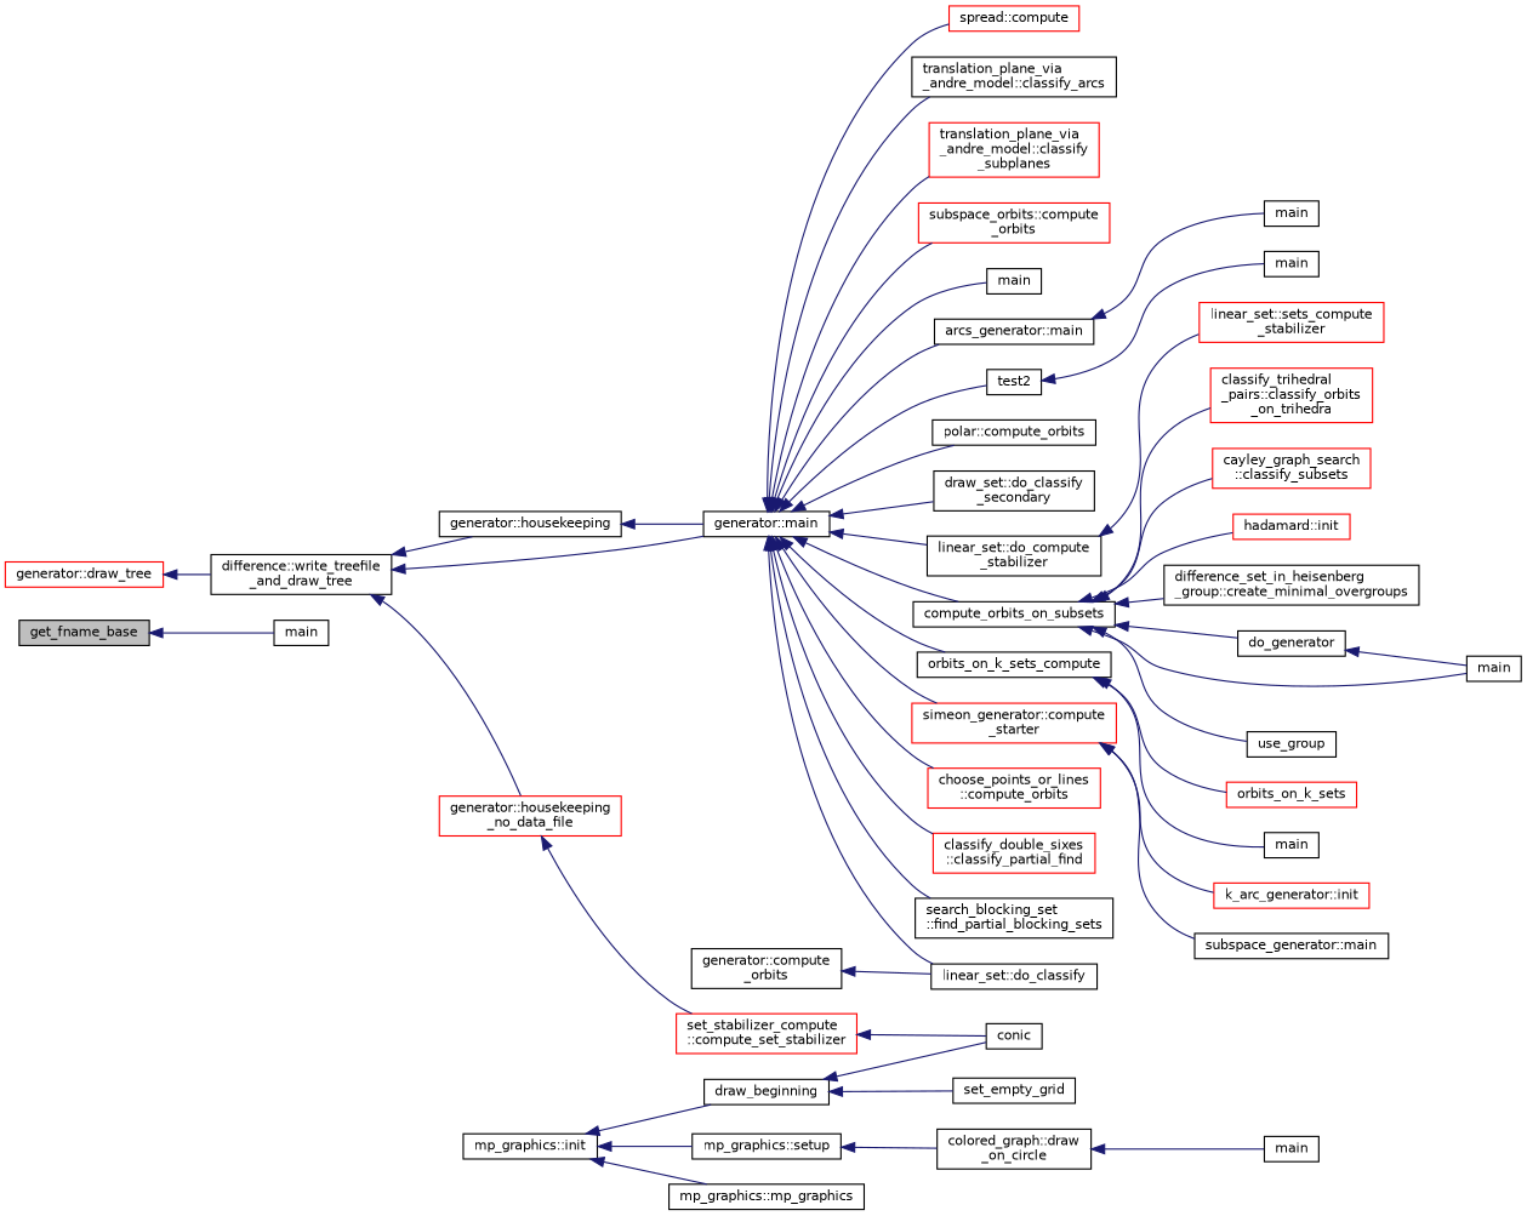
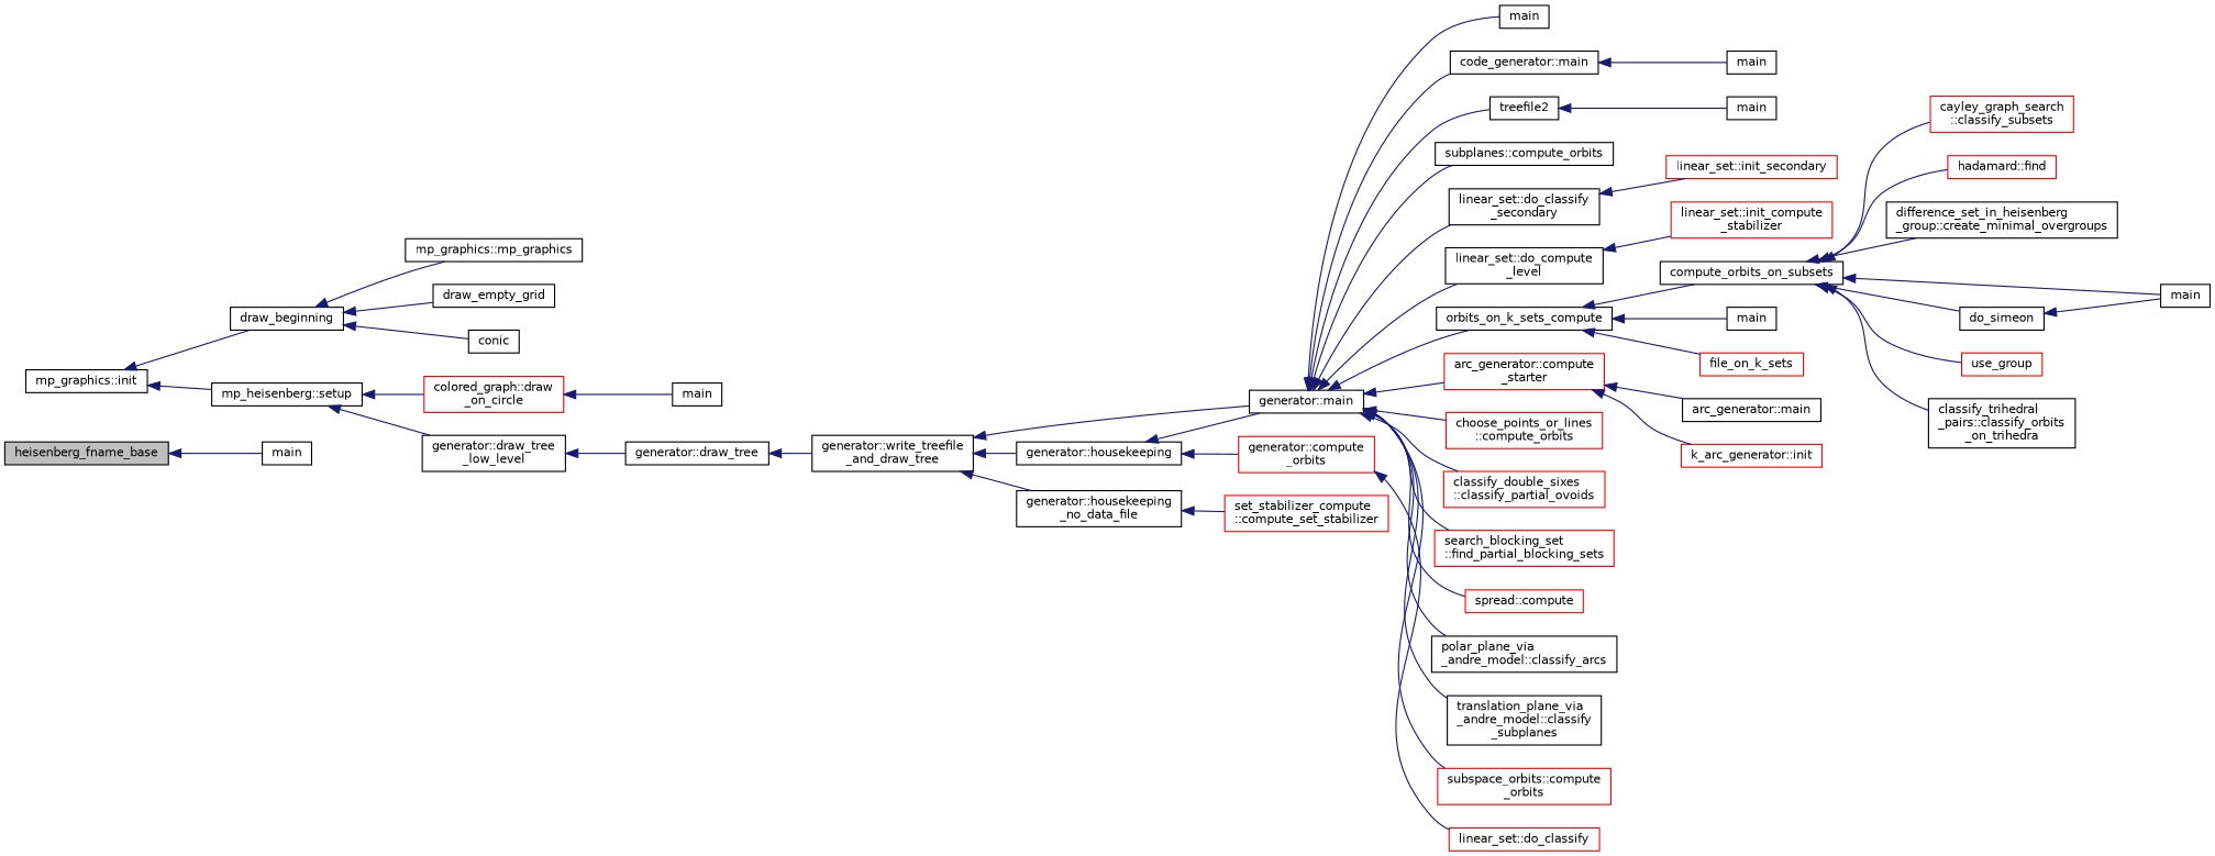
  digraph {
    rankdir=LR
    node [color=black fillcolor=white fontname=Helvetica fontsize=10 shape=record style=filled]
    edge [color=midnightblue dir=back fontname=Helvetica fontsize=10 labelfontname=Helvetica labelfontsize=10 style=solid]
-   n1 [fillcolor=grey75 fontcolor=black height=0.2 label=get_fname_base width=0.4]
+   n1 [fillcolor=grey75 fontcolor=black height=0.2 label=heisenberg_fname_base width=0.4]
    n2 [height=0.2 label=main width=0.4]
    n3 [height=0.2 label="mp_graphics::init" width=0.4]
    n4 [height=0.2 label=draw_beginning width=0.4]
    n5 [height=0.2 label="mp_graphics::mp_graphics" width=0.4]
-   n6 [height=0.2 label="mp_graphics::setup" width=0.4]
-   n7 [height=0.2 label=set_empty_grid width=0.4]
+   n6 [height=0.2 label="mp_heisenberg::setup" width=0.4]
+   n7 [height=0.2 label=draw_empty_grid width=0.4]
    n8 [height=0.2 label=conic width=0.4]
-   n9 [height=0.2 label="colored_graph::draw\l_on_circle" width=0.4]
+   n9 [color=red height=0.2 label="colored_graph::draw\l_on_circle" width=0.4]
+   n10 [height=0.2 label="generator::draw_tree\l_low_level" width=0.4]
    n11 [height=0.2 label=main width=0.4]
-   n12 [color=red height=0.2 label="generator::draw_tree" width=0.4]
-   n13 [height=0.2 label="difference::write_treefile\l_and_draw_tree" width=0.4]
+   n12 [height=0.2 label="generator::draw_tree" width=0.4]
+   n13 [height=0.2 label="generator::write_treefile\l_and_draw_tree" width=0.4]
    n14 [height=0.2 label="generator::main" width=0.4]
    n15 [height=0.2 label="generator::housekeeping" width=0.4]
-   n16 [color=red height=0.2 label="generator::housekeeping\l_no_data_file" width=0.4]
+   n16 [height=0.2 label="generator::housekeeping\l_no_data_file" width=0.4]
    n17 [height=0.2 label=main width=0.4]
-   n18 [height=0.2 label="arcs_generator::main" width=0.4]
-   n19 [height=0.2 label=test2 width=0.4]
-   n20 [height=0.2 label="polar::compute_orbits" width=0.4]
-   n21 [height=0.2 label="linear_set::do_classify" width=0.4]
-   n22 [height=0.2 label="draw_set::do_classify\l_secondary" width=0.4]
-   n23 [height=0.2 label="linear_set::do_compute\l_stabilizer" width=0.4]
+   n18 [height=0.2 label="code_generator::main" width=0.4]
+   n19 [height=0.2 label=treefile2 width=0.4]
+   n20 [height=0.2 label="subplanes::compute_orbits" width=0.4]
+   n21 [color=red height=0.2 label="linear_set::do_classify" width=0.4]
+   n22 [height=0.2 label="linear_set::do_classify\l_secondary" width=0.4]
+   n23 [height=0.2 label="linear_set::do_compute\l_level" width=0.4]
    n24 [height=0.2 label=compute_orbits_on_subsets width=0.4]
    n25 [height=0.2 label=orbits_on_k_sets_compute width=0.4]
-   n26 [color=red height=0.2 label="simeon_generator::compute\l_starter" width=0.4]
+   n26 [color=red height=0.2 label="arc_generator::compute\l_starter" width=0.4]
    n27 [color=red height=0.2 label="choose_points_or_lines\l::compute_orbits" width=0.4]
-   n28 [color=red height=0.2 label="classify_double_sixes\l::classify_partial_find" width=0.4]
-   n29 [height=0.2 label="search_blocking_set\l::find_partial_blocking_sets" width=0.4]
+   n28 [color=red height=0.2 label="classify_double_sixes\l::classify_partial_ovoids" width=0.4]
+   n29 [color=red height=0.2 label="search_blocking_set\l::find_partial_blocking_sets" width=0.4]
    n30 [color=red height=0.2 label="spread::compute" width=0.4]
-   n31 [height=0.2 label="translation_plane_via\l_andre_model::classify_arcs" width=0.4]
-   n32 [color=red height=0.2 label="translation_plane_via\l_andre_model::classify\l_subplanes" width=0.4]
+   n31 [height=0.2 label="polar_plane_via\l_andre_model::classify_arcs" width=0.4]
+   n32 [height=0.2 label="translation_plane_via\l_andre_model::classify\l_subplanes" width=0.4]
    n33 [color=red height=0.2 label="subspace_orbits::compute\l_orbits" width=0.4]
-   n34 [height=0.2 label="generator::compute\l_orbits" width=0.4]
+   n34 [color=red height=0.2 label="generator::compute\l_orbits" width=0.4]
    n35 [color=red height=0.2 label="set_stabilizer_compute\l::compute_set_stabilizer" width=0.4]
    n36 [height=0.2 label=main width=0.4]
    n37 [height=0.2 label=main width=0.4]
-   n39 [color=red height=0.2 label="linear_set::sets_compute\l_stabilizer" width=0.4]
+   n38 [color=red height=0.2 label="linear_set::init_secondary" width=0.4]
+   n39 [color=red height=0.2 label="linear_set::init_compute\l_stabilizer" width=0.4]
    n40 [color=red height=0.2 label="cayley_graph_search\l::classify_subsets" width=0.4]
-   n41 [color=red height=0.2 label="hadamard::init" width=0.4]
+   n41 [color=red height=0.2 label="hadamard::find" width=0.4]
    n42 [height=0.2 label="difference_set_in_heisenberg\l_group::create_minimal_overgroups" width=0.4]
    n43 [height=0.2 label=main width=0.4]
-   n44 [height=0.2 label=do_generator width=0.4]
-   n45 [height=0.2 label=use_group width=0.4]
-   n46 [color=red height=0.2 label="classify_trihedral\l_pairs::classify_orbits\l_on_trihedra" width=0.4]
+   n44 [height=0.2 label=do_simeon width=0.4]
+   n45 [color=red height=0.2 label=use_group width=0.4]
+   n46 [height=0.2 label="classify_trihedral\l_pairs::classify_orbits\l_on_trihedra" width=0.4]
    n47 [height=0.2 label=main width=0.4]
-   n48 [color=red height=0.2 label=orbits_on_k_sets width=0.4]
-   n49 [height=0.2 label="subspace_generator::main" width=0.4]
+   n48 [color=red height=0.2 label=file_on_k_sets width=0.4]
+   n49 [height=0.2 label="arc_generator::main" width=0.4]
    n50 [color=red height=0.2 label="k_arc_generator::init" width=0.4]
    n1 -> n2
    n3 -> n4
-   n3 -> n5
+   n4 -> n5
    n3 -> n6
    n4 -> n7
    n4 -> n8
    n6 -> n9
+   n6 -> n10
    n9 -> n11
+   n10 -> n12
    n12 -> n13
    n13 -> n14
    n13 -> n15
    n13 -> n16
    n14 -> n17
    n14 -> n18
    n14 -> n19
    n14 -> n20
-   n14 -> n21
    n14 -> n22
    n14 -> n23
-   n14 -> n24
+   n25 -> n24
    n14 -> n25
    n14 -> n26
    n14 -> n27
    n14 -> n28
    n14 -> n29
    n14 -> n30
    n14 -> n31
    n14 -> n32
    n14 -> n33
    n15 -> n14
+   n15 -> n34
    n16 -> n35
    n18 -> n36
    n19 -> n37
+   n22 -> n38
    n23 -> n39
    n24 -> n40
    n24 -> n41
    n24 -> n42
    n24 -> n43
    n24 -> n44
    n24 -> n45
    n24 -> n46
    n25 -> n47
    n25 -> n48
    n26 -> n49
    n26 -> n50
    n34 -> n21
-   n35 -> n8
    n44 -> n43
  }
